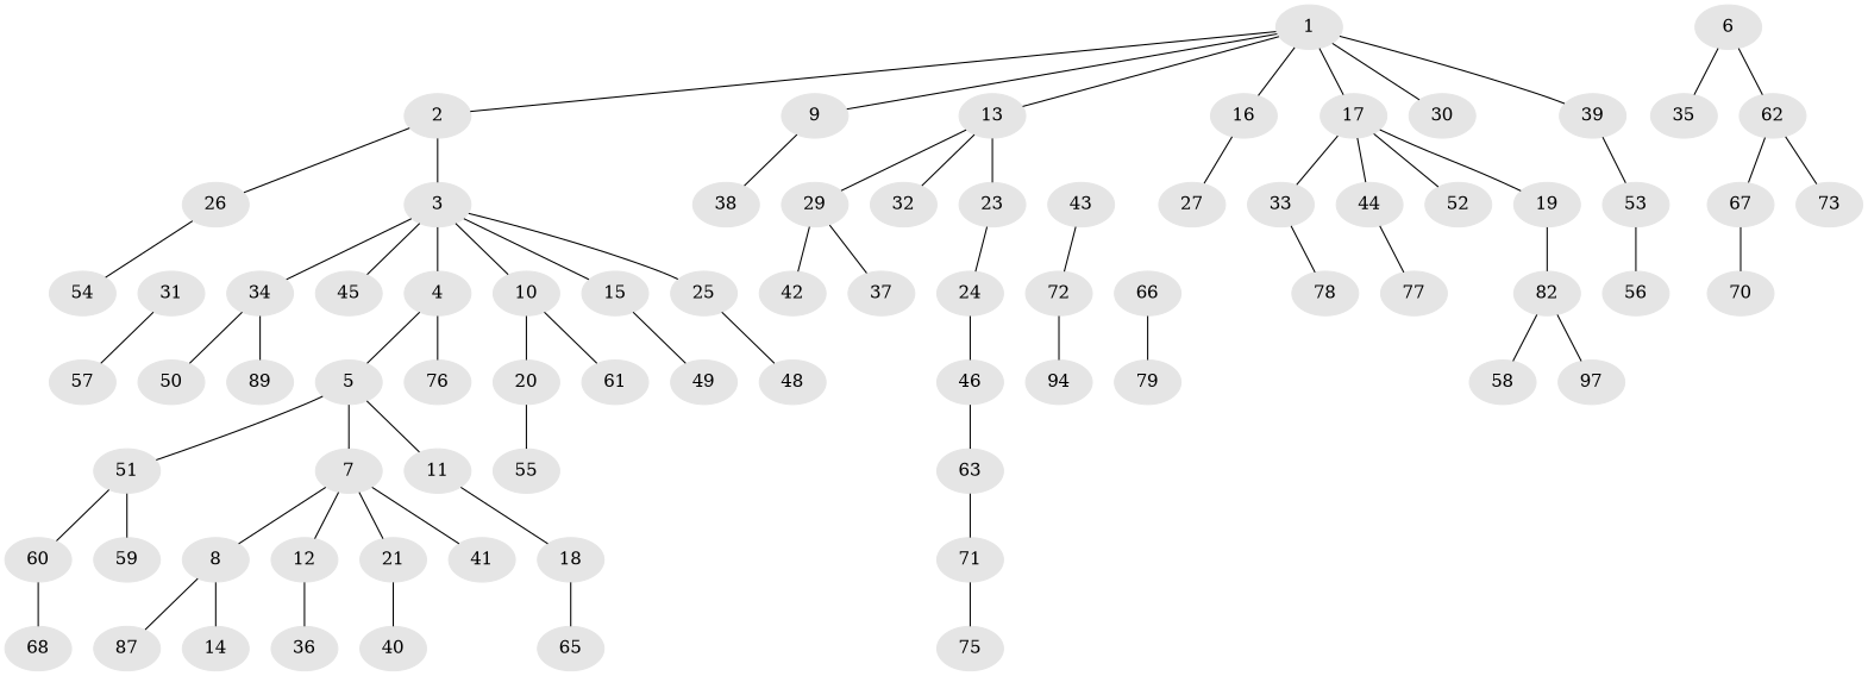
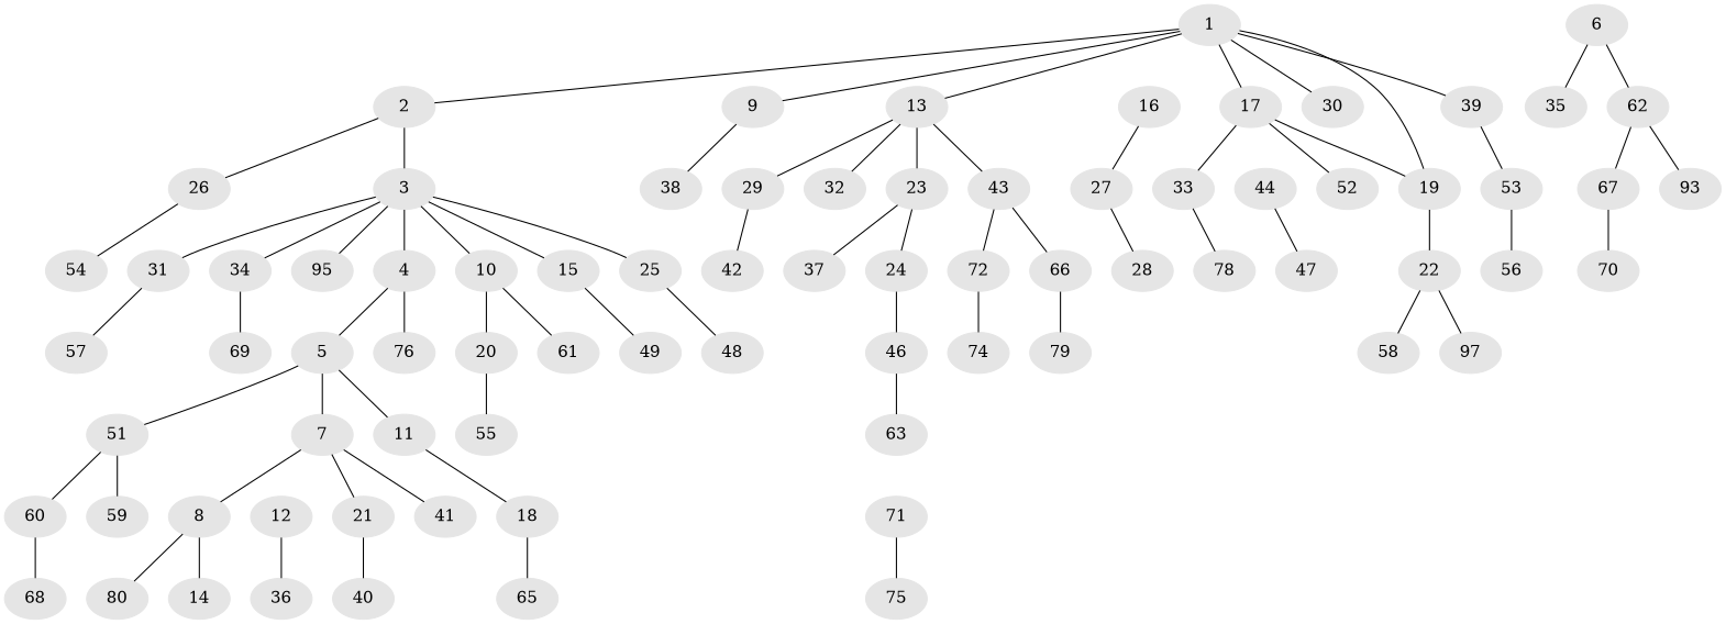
  graph {
    fontname="DejaVu Serif"
    node [color=gray90 fontname="DejaVu Serif" style=filled]
    edge [fontname="DejaVu Serif"]
    1
    2
    9
    13
    16
    17
    30
    39
    3
    26
    38
    23
    29
    32
    43
    27
    19
    33
    44
    52
    53
    4
    10
    15
    25
    31
    34
-   45
+   45 [label=95]
    54
    5
    76
    20
    61
    49
    48
    57
-   50
-   69 [label=89]
+   69
    7
    11
    51
    6
    35
    62
    8
    12
    21
    41
    18
    59
    60
    67
-   73
+   73 [label=93]
    14
-   80 [label=87]
+   80
    36
    40
    55
    65
    24
    37
    42
    66
    72
-   22 [label=82]
+   28
+   22
    78
-   47 [label=77]
+   47
    58
    n70 [label=97]
    46
    63
    56
    79
-   74 [label=94]
+   74
    71
    68
    70
    75
    1 -- 2
    1 -- 9
    1 -- 13
-   1 -- 16
+   1 -- 19
    1 -- 17
    1 -- 30
    1 -- 39
    2 -- 3
    2 -- 26
    9 -- 38
    13 -- 23
    13 -- 29
    13 -- 32
+   13 -- 43
    16 -- 27
    17 -- 19
    17 -- 33
-   17 -- 44
    17 -- 52
    39 -- 53
    3 -- 4
    3 -- 10
    3 -- 15
    3 -- 25
+   3 -- 31
    3 -- 34
    3 -- 45
    26 -- 54
    23 -- 24
-   29 -- 37
+   23 -- 37
    29 -- 42
+   43 -- 66
    43 -- 72
+   27 -- 28
    19 -- 22
    33 -- 78
    44 -- 47
    53 -- 56
    4 -- 5
    4 -- 76
    10 -- 20
    10 -- 61
    15 -- 49
    25 -- 48
    31 -- 57
-   34 -- 50
    34 -- 69
    5 -- 7
    5 -- 11
    5 -- 51
    20 -- 55
    7 -- 8
-   7 -- 12
    7 -- 21
    7 -- 41
    11 -- 18
    51 -- 59
    51 -- 60
    6 -- 35
    6 -- 62
    62 -- 67
    62 -- 73
    8 -- 14
    8 -- 80
    12 -- 36
    21 -- 40
    18 -- 65
    60 -- 68
    67 -- 70
    24 -- 46
    66 -- 79
    72 -- 74
    22 -- 58
    22 -- n70
    46 -- 63
-   63 -- 71
    71 -- 75
  }
